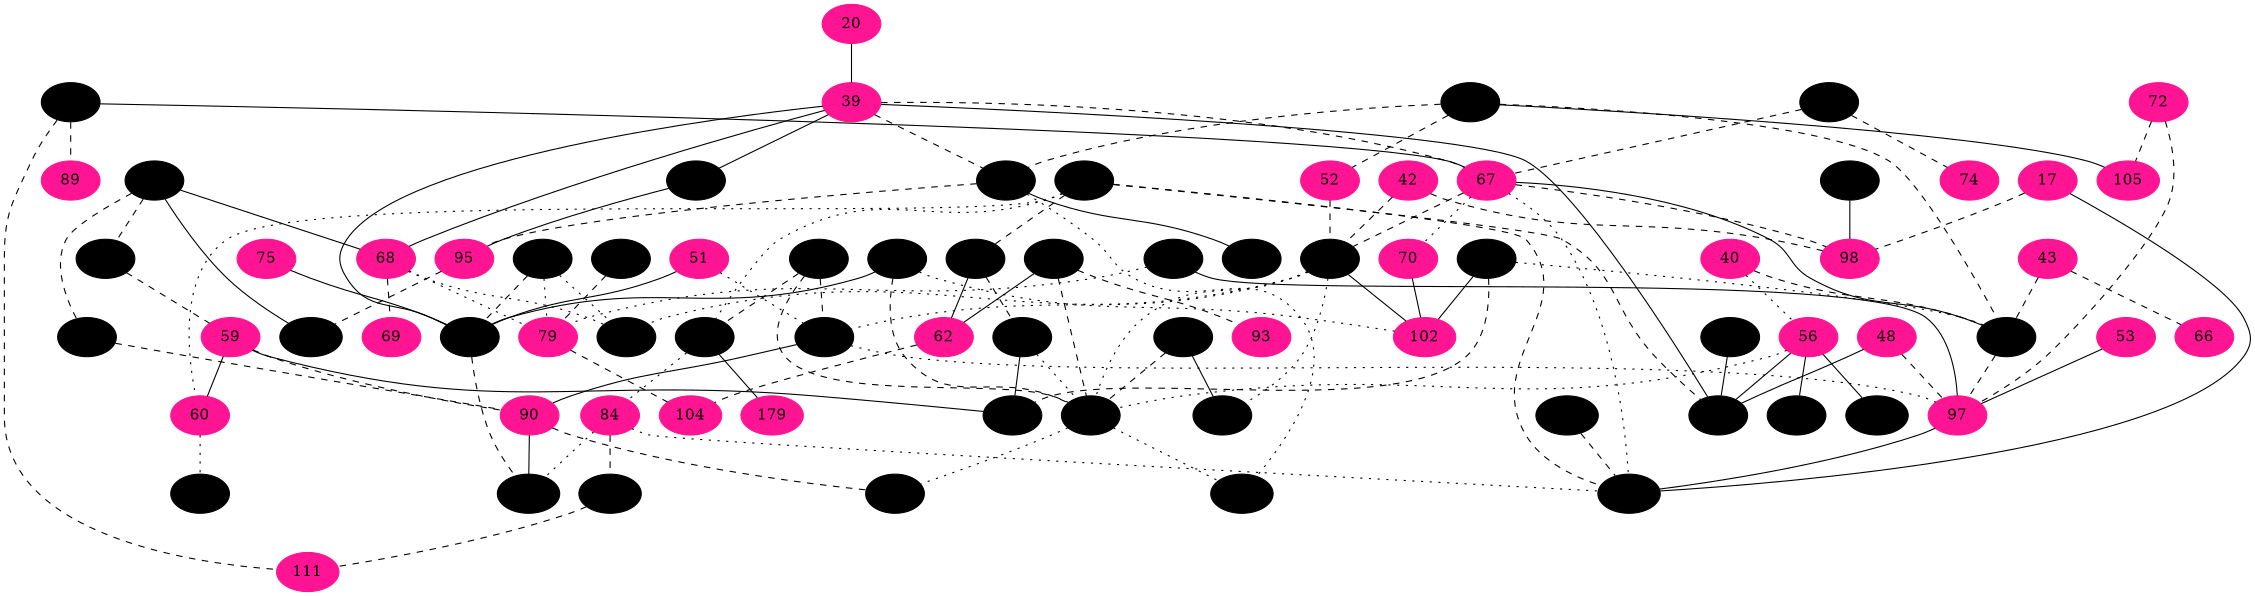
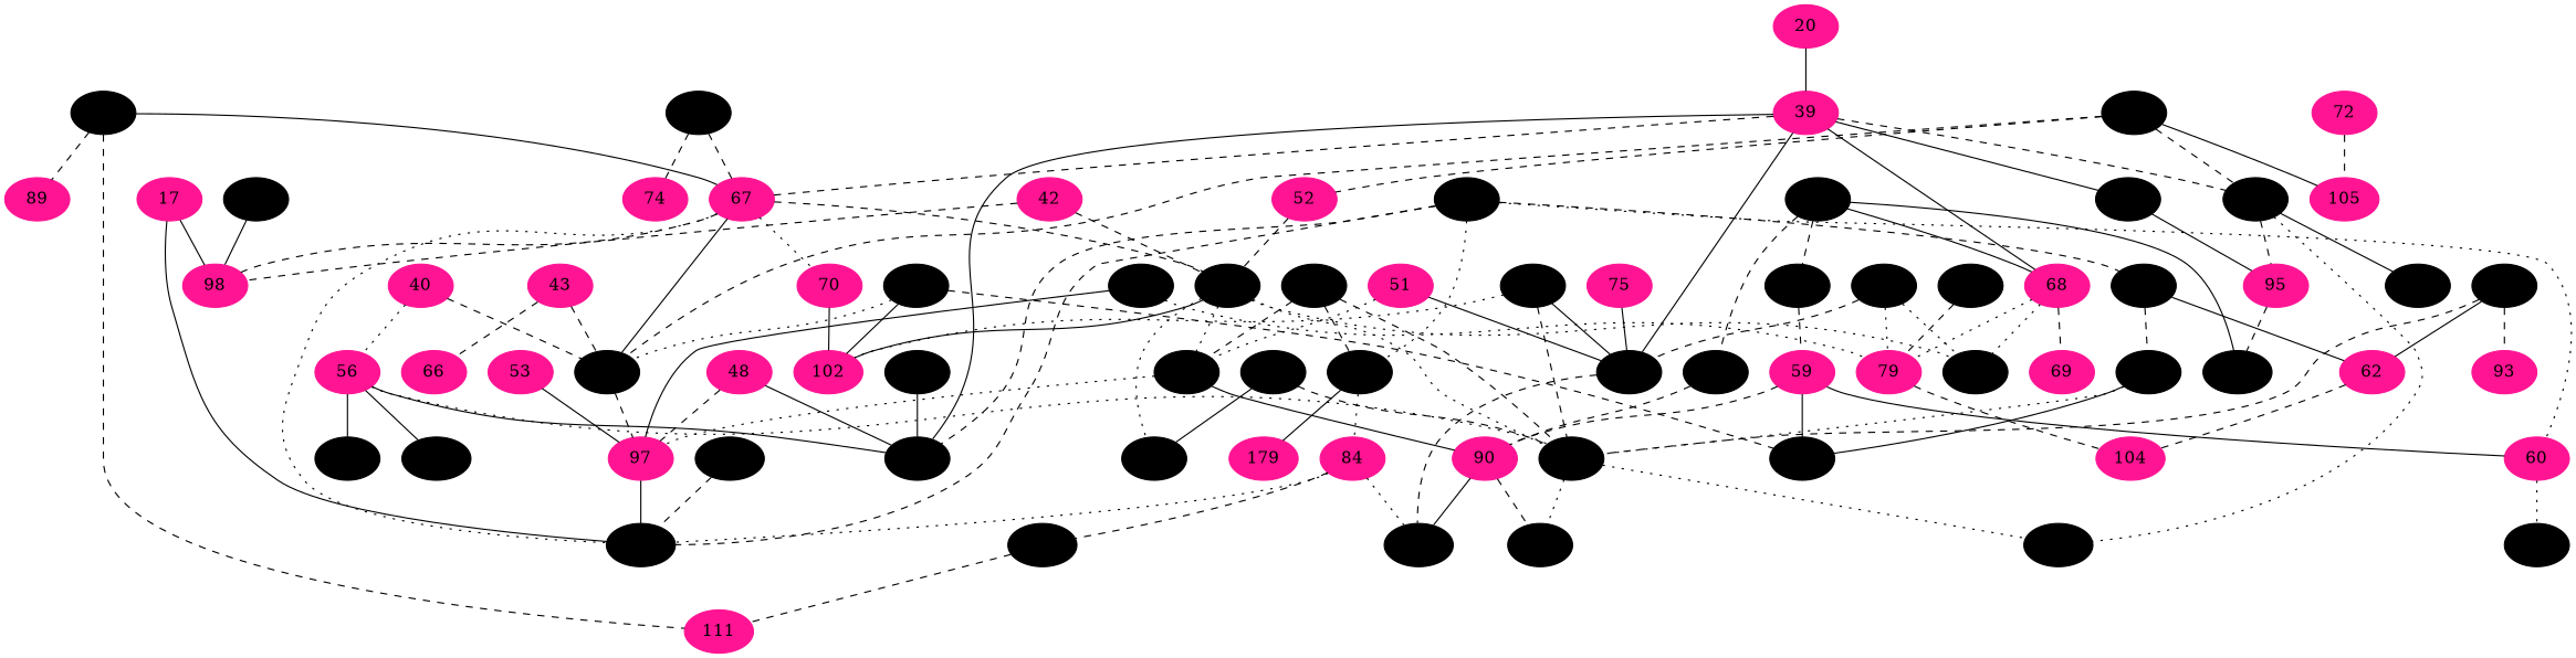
  graph {
    node [color=black style=filled]
    edge [style=dashed]
    98 [color=deeppink super="+16"]
    17 [color=deeppink]
    101 [super="+15"]
    18
    39 [color=deeppink super="+22"]
    99 [super="+31+35"]
    68 [color=deeppink super="+24+63"]
    45 [super="+14"]
    41
    67 [color=deeppink super="+3+19"]
    78 [super="+37"]
    20 [color=deeppink]
    23
    36
    60 [color=deeppink]
    73 [super="+64"]
    62 [color=deeppink]
    47
    61
    84 [color=deeppink]
    n21 [color=deeppink label=179]
    30
    49
    88
    106
    59 [color=deeppink]
    79 [color=deeppink super="+33"]
    69 [color=deeppink]
    94 [super="+32"]
    90 [color=deeppink]
    34
    85 [super="+12+26"]
    93 [color=deeppink super="+46"]
    104 [color=deeppink]
    110
    92
    82
    95 [color=deeppink]
    87
    38
    52 [color=deeppink]
    91 [super="+5+13"]
    105 [color=deeppink]
    80 [super="+4"]
    97 [color=deeppink super="+50"]
    70 [color=deeppink super="+2"]
    107
    56 [color=deeppink super="+28"]
    96
    108
    40 [color=deeppink]
    81 [super="+6+8"]
    102 [color=deeppink]
    86
    42 [color=deeppink]
    43 [color=deeppink]
    66 [color=deeppink]
    44
    89 [color=deeppink]
    111 [color=deeppink]
    48 [color=deeppink]
    51 [color=deeppink]
    53 [color=deeppink]
    54
    55
    74 [color=deeppink]
    57
    58
    65
    71
    72 [color=deeppink]
    103
    75 [color=deeppink]
    76
    77
    83
    100
-   17 -- 98
+   17 -- 98 [style=solid]
    17 -- 101 [style=solid]
    18 -- 98 [style=solid]
    39 -- 99 [style=solid]
    39 -- 68 [style=solid weight=3]
    39 -- 45
    39 -- 41 [style=solid]
    39 -- 67 [weight=3]
    39 -- 78 [style=solid]
    68 -- 79 [style=dotted]
    68 -- 69
    68 -- 94 [style=dotted]
    45 -- 110 [style=dotted]
    45 -- 95
    45 -- 87 [style=solid]
    41 -- 95 [style=solid]
    67 -- 98
    67 -- 101 [style=dotted weight=3]
    67 -- 91 [style=solid]
    67 -- 80 [weight=2]
    67 -- 70 [style=dotted]
    78 -- 107
    20 -- 39 [style=solid weight=2]
    23 -- 101 [weight=2]
    23 -- 99
    23 -- 36
    23 -- 60 [style=dotted]
    23 -- 73 [style=dotted weight=2]
    36 -- 62 [style=solid]
    36 -- 47
    60 -- 61 [style=dotted]
    73 -- 84 [style=dotted]
    73 -- n21 [style=solid]
    62 -- 104
    47 -- 85 [style=dotted]
    47 -- 82 [style=solid]
    84 -- 101 [style=dotted]
    84 -- 107 [style=dotted]
    84 -- 103
    30 -- 68 [style=solid]
    30 -- 49
    30 -- 88
    30 -- 106 [style=solid]
    49 -- 59
    88 -- 90
    59 -- 60 [style=solid]
    59 -- 90
    59 -- 82 [style=solid]
    79 -- 104
    90 -- 92
    90 -- 107 [style=solid]
    34 -- 62 [style=solid]
    34 -- 85
    34 -- 93 [weight=2]
    85 -- 110 [style=dotted]
    85 -- 92 [style=dotted]
    95 -- 106
    38 -- 45
    38 -- 52
    38 -- 91
    38 -- 105 [style=solid]
    52 -- 80
    91 -- 97
    80 -- 94 [style=dotted weight=2]
    80 -- 85 [style=dotted]
    80 -- 81 [style=dotted]
    80 -- 102 [style=solid]
    80 -- 86 [style=dotted]
    97 -- 101 [style=solid]
    70 -- 102 [style=solid]
    56 -- 99 [style=solid]
    56 -- 85 [style=dotted]
    56 -- 96 [style=solid]
    56 -- 108 [style=solid]
    40 -- 91
    40 -- 56 [style=dotted]
    81 -- 90 [style=solid]
    81 -- 97 [style=dotted]
    42 -- 98
    42 -- 80
    43 -- 91
    43 -- 66
    44 -- 67 [style=solid]
    44 -- 89
    44 -- 111
    48 -- 99 [style=solid]
    48 -- 97
    51 -- 78 [style=solid]
    51 -- 81 [style=dotted]
    53 -- 97 [style=solid]
    54 -- 73
    54 -- 85
    54 -- 81
    55 -- 67
    55 -- 74
    57 -- 79 [style=dotted]
    57 -- 97 [style=solid]
    58 -- 82
    58 -- 91 [style=dotted]
    58 -- 102 [style=solid]
    65 -- 79
    71 -- 85
    71 -- 86 [style=solid]
    72 -- 105
-   72 -- 97
    103 -- 111
    75 -- 78 [style=solid]
    76 -- 78 [style=solid]
    76 -- 85
    76 -- 102 [style=dotted]
    77 -- 78
    77 -- 79 [style=dotted]
    77 -- 94 [style=dotted]
    83 -- 99 [style=solid]
    100 -- 101
  }
